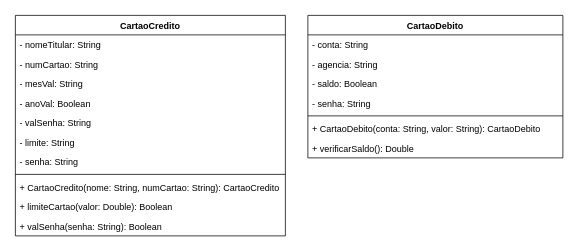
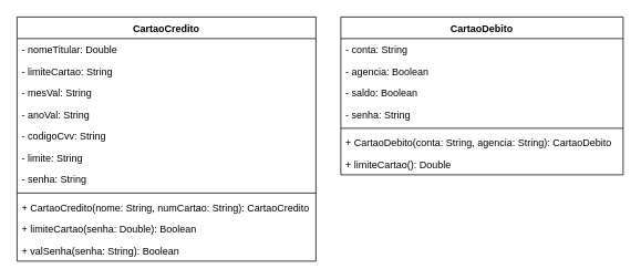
  <mxCell id="0" />
  <mxCell id="1" parent="0" />
  <mxCell id="2" value="CartaoCredito" style="swimlane;fontStyle=1;align=center;verticalAlign=top;childLayout=stackLayout;horizontal=1;startSize=26;horizontalStack=0;resizeParent=1;resizeParentMax=0;resizeLast=0;collapsible=1;marginBottom=0;" vertex="1" parent="1"><mxGeometry x="20" y="20" width="360" height="294" as="geometry" /></mxCell>
- <mxCell id="3" value="- nomeTitular: String" style="text;strokeColor=none;fillColor=none;align=left;verticalAlign=top;spacingLeft=4;spacingRight=4;overflow=hidden;rotatable=0;points=[[0,0.5],[1,0.5]];portConstraint=eastwest;" vertex="1" parent="2"><mxGeometry y="26" width="360" height="26" as="geometry" /></mxCell>
- <mxCell id="4" value="- numCartao: String" style="text;strokeColor=none;fillColor=none;align=left;verticalAlign=top;spacingLeft=4;spacingRight=4;overflow=hidden;rotatable=0;points=[[0,0.5],[1,0.5]];portConstraint=eastwest;" vertex="1" parent="2"><mxGeometry y="52" width="360" height="26" as="geometry" /></mxCell>
+ <mxCell id="3" value="- nomeTitular: Double" style="text;strokeColor=none;fillColor=none;align=left;verticalAlign=top;spacingLeft=4;spacingRight=4;overflow=hidden;rotatable=0;points=[[0,0.5],[1,0.5]];portConstraint=eastwest;" vertex="1" parent="2"><mxGeometry y="26" width="360" height="26" as="geometry" /></mxCell>
+ <mxCell id="4" value="- limiteCartao: String" style="text;strokeColor=none;fillColor=none;align=left;verticalAlign=top;spacingLeft=4;spacingRight=4;overflow=hidden;rotatable=0;points=[[0,0.5],[1,0.5]];portConstraint=eastwest;" vertex="1" parent="2"><mxGeometry y="52" width="360" height="26" as="geometry" /></mxCell>
  <mxCell id="5" value="- mesVal: String" style="text;strokeColor=none;fillColor=none;align=left;verticalAlign=top;spacingLeft=4;spacingRight=4;overflow=hidden;rotatable=0;points=[[0,0.5],[1,0.5]];portConstraint=eastwest;" vertex="1" parent="2"><mxGeometry y="78" width="360" height="26" as="geometry" /></mxCell>
- <mxCell id="6" value="- anoVal: Boolean" style="text;strokeColor=none;fillColor=none;align=left;verticalAlign=top;spacingLeft=4;spacingRight=4;overflow=hidden;rotatable=0;points=[[0,0.5],[1,0.5]];portConstraint=eastwest;" vertex="1" parent="2"><mxGeometry y="104" width="360" height="26" as="geometry" /></mxCell>
- <mxCell id="7" value="- valSenha: String" style="text;strokeColor=none;fillColor=none;align=left;verticalAlign=top;spacingLeft=4;spacingRight=4;overflow=hidden;rotatable=0;points=[[0,0.5],[1,0.5]];portConstraint=eastwest;" vertex="1" parent="2"><mxGeometry y="130" width="360" height="26" as="geometry" /></mxCell>
+ <mxCell id="6" value="- anoVal: String" style="text;strokeColor=none;fillColor=none;align=left;verticalAlign=top;spacingLeft=4;spacingRight=4;overflow=hidden;rotatable=0;points=[[0,0.5],[1,0.5]];portConstraint=eastwest;" vertex="1" parent="2"><mxGeometry y="104" width="360" height="26" as="geometry" /></mxCell>
+ <mxCell id="7" value="- codigoCvv: String" style="text;strokeColor=none;fillColor=none;align=left;verticalAlign=top;spacingLeft=4;spacingRight=4;overflow=hidden;rotatable=0;points=[[0,0.5],[1,0.5]];portConstraint=eastwest;" vertex="1" parent="2"><mxGeometry y="130" width="360" height="26" as="geometry" /></mxCell>
  <mxCell id="8" value="- limite: String" style="text;strokeColor=none;fillColor=none;align=left;verticalAlign=top;spacingLeft=4;spacingRight=4;overflow=hidden;rotatable=0;points=[[0,0.5],[1,0.5]];portConstraint=eastwest;" vertex="1" parent="2"><mxGeometry y="156" width="360" height="26" as="geometry" /></mxCell>
  <mxCell id="9" value="- senha: String" style="text;strokeColor=none;fillColor=none;align=left;verticalAlign=top;spacingLeft=4;spacingRight=4;overflow=hidden;rotatable=0;points=[[0,0.5],[1,0.5]];portConstraint=eastwest;" vertex="1" parent="2"><mxGeometry y="182" width="360" height="26" as="geometry" /></mxCell>
  <mxCell id="10" value="" style="line;strokeWidth=1;fillColor=none;align=left;verticalAlign=middle;spacingTop=-1;spacingLeft=3;spacingRight=3;rotatable=0;labelPosition=right;points=[];portConstraint=eastwest;" vertex="1" parent="2"><mxGeometry y="208" width="360" height="8" as="geometry" /></mxCell>
  <mxCell id="11" value="+ CartaoCredito(nome: String, numCartao: String): CartaoCredito" style="text;strokeColor=none;fillColor=none;align=left;verticalAlign=top;spacingLeft=4;spacingRight=4;overflow=hidden;rotatable=0;points=[[0,0.5],[1,0.5]];portConstraint=eastwest;" vertex="1" parent="2"><mxGeometry y="216" width="360" height="26" as="geometry" /></mxCell>
- <mxCell id="12" value="+ limiteCartao(valor: Double): Boolean" style="text;strokeColor=none;fillColor=none;align=left;verticalAlign=top;spacingLeft=4;spacingRight=4;overflow=hidden;rotatable=0;points=[[0,0.5],[1,0.5]];portConstraint=eastwest;" vertex="1" parent="2"><mxGeometry y="242" width="360" height="26" as="geometry" /></mxCell>
+ <mxCell id="12" value="+ limiteCartao(senha: Double): Boolean" style="text;strokeColor=none;fillColor=none;align=left;verticalAlign=top;spacingLeft=4;spacingRight=4;overflow=hidden;rotatable=0;points=[[0,0.5],[1,0.5]];portConstraint=eastwest;" vertex="1" parent="2"><mxGeometry y="242" width="360" height="26" as="geometry" /></mxCell>
  <mxCell id="13" value="+ valSenha(senha: String): Boolean" style="text;strokeColor=none;fillColor=none;align=left;verticalAlign=top;spacingLeft=4;spacingRight=4;overflow=hidden;rotatable=0;points=[[0,0.5],[1,0.5]];portConstraint=eastwest;" vertex="1" parent="2"><mxGeometry y="268" width="360" height="26" as="geometry" /></mxCell>
  <mxCell id="14" value="CartaoDebito" style="swimlane;fontStyle=1;align=center;verticalAlign=top;childLayout=stackLayout;horizontal=1;startSize=26;horizontalStack=0;resizeParent=1;resizeParentMax=0;resizeLast=0;collapsible=1;marginBottom=0;" vertex="1" parent="1"><mxGeometry x="410" y="20" width="340" height="190" as="geometry" /></mxCell>
  <mxCell id="15" value="- conta: String" style="text;strokeColor=none;fillColor=none;align=left;verticalAlign=top;spacingLeft=4;spacingRight=4;overflow=hidden;rotatable=0;points=[[0,0.5],[1,0.5]];portConstraint=eastwest;" vertex="1" parent="14"><mxGeometry y="26" width="340" height="26" as="geometry" /></mxCell>
- <mxCell id="16" value="- agencia: String" style="text;strokeColor=none;fillColor=none;align=left;verticalAlign=top;spacingLeft=4;spacingRight=4;overflow=hidden;rotatable=0;points=[[0,0.5],[1,0.5]];portConstraint=eastwest;" vertex="1" parent="14"><mxGeometry y="52" width="340" height="26" as="geometry" /></mxCell>
+ <mxCell id="16" value="- agencia: Boolean" style="text;strokeColor=none;fillColor=none;align=left;verticalAlign=top;spacingLeft=4;spacingRight=4;overflow=hidden;rotatable=0;points=[[0,0.5],[1,0.5]];portConstraint=eastwest;" vertex="1" parent="14"><mxGeometry y="52" width="340" height="26" as="geometry" /></mxCell>
  <mxCell id="17" value="- saldo: Boolean" style="text;strokeColor=none;fillColor=none;align=left;verticalAlign=top;spacingLeft=4;spacingRight=4;overflow=hidden;rotatable=0;points=[[0,0.5],[1,0.5]];portConstraint=eastwest;" vertex="1" parent="14"><mxGeometry y="78" width="340" height="26" as="geometry" /></mxCell>
  <mxCell id="18" value="- senha: String" style="text;strokeColor=none;fillColor=none;align=left;verticalAlign=top;spacingLeft=4;spacingRight=4;overflow=hidden;rotatable=0;points=[[0,0.5],[1,0.5]];portConstraint=eastwest;" vertex="1" parent="14"><mxGeometry y="104" width="340" height="26" as="geometry" /></mxCell>
  <mxCell id="19" value="" style="line;strokeWidth=1;fillColor=none;align=left;verticalAlign=middle;spacingTop=-1;spacingLeft=3;spacingRight=3;rotatable=0;labelPosition=right;points=[];portConstraint=eastwest;" vertex="1" parent="14"><mxGeometry y="130" width="340" height="8" as="geometry" /></mxCell>
- <mxCell id="20" value="+ CartaoDebito(conta: String, valor: String): CartaoDebito" style="text;strokeColor=none;fillColor=none;align=left;verticalAlign=top;spacingLeft=4;spacingRight=4;overflow=hidden;rotatable=0;points=[[0,0.5],[1,0.5]];portConstraint=eastwest;" vertex="1" parent="14"><mxGeometry y="138" width="340" height="26" as="geometry" /></mxCell>
- <mxCell id="21" value="+ verificarSaldo(): Double" style="text;strokeColor=none;fillColor=none;align=left;verticalAlign=top;spacingLeft=4;spacingRight=4;overflow=hidden;rotatable=0;points=[[0,0.5],[1,0.5]];portConstraint=eastwest;" vertex="1" parent="14"><mxGeometry y="164" width="340" height="26" as="geometry" /></mxCell>
+ <mxCell id="20" value="+ CartaoDebito(conta: String, agencia: String): CartaoDebito" style="text;strokeColor=none;fillColor=none;align=left;verticalAlign=top;spacingLeft=4;spacingRight=4;overflow=hidden;rotatable=0;points=[[0,0.5],[1,0.5]];portConstraint=eastwest;" vertex="1" parent="14"><mxGeometry y="138" width="340" height="26" as="geometry" /></mxCell>
+ <mxCell id="21" value="+ limiteCartao(): Double" style="text;strokeColor=none;fillColor=none;align=left;verticalAlign=top;spacingLeft=4;spacingRight=4;overflow=hidden;rotatable=0;points=[[0,0.5],[1,0.5]];portConstraint=eastwest;" vertex="1" parent="14"><mxGeometry y="164" width="340" height="26" as="geometry" /></mxCell>
